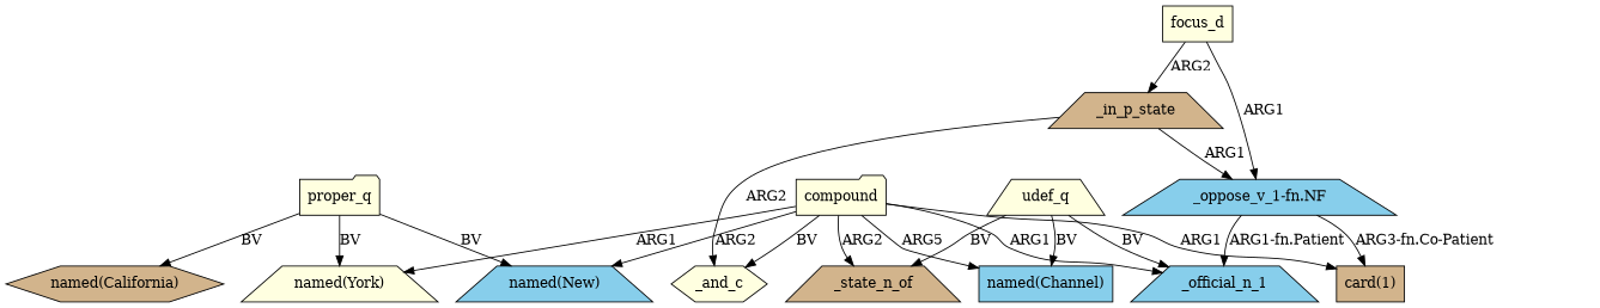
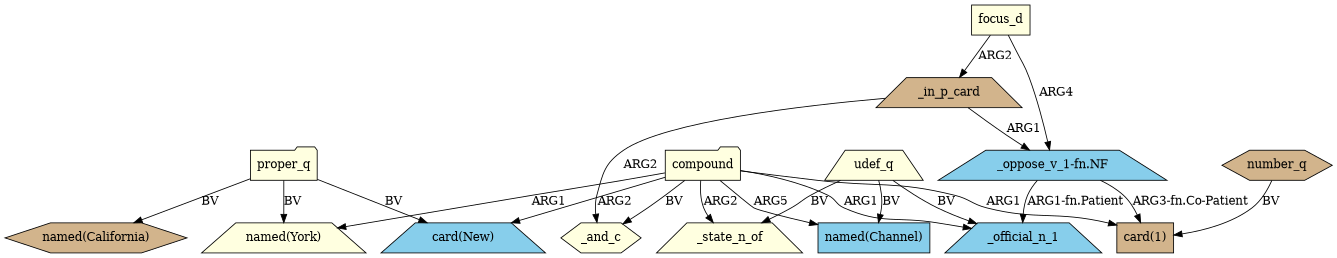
  digraph {
    node [fillcolor=lightyellow shape=trapezium style=filled]
    compound [shape=folder]
-   "named(New)" [fillcolor=skyblue]
-   _state_n_of [fillcolor=tan]
+   "named(New)" [fillcolor=skyblue label="card(New)"]
+   _state_n_of
    "named(Channel)" [fillcolor=skyblue shape=box]
    "named(York)"
    _official_n_1 [fillcolor=skyblue]
    "card(1)" [fillcolor=tan shape=box]
    _and_c [shape=hexagon]
    proper_q [shape=folder]
    "named(California)" [fillcolor=tan shape=hexagon]
    udef_q
    focus_d [shape=box]
-   _in_p_state [fillcolor=tan]
+   _in_p_state [fillcolor=tan label=_in_p_card]
    "_oppose_v_1-fn.NF" [fillcolor=skyblue]
+   number_q [fillcolor=tan shape=hexagon]
    compound -> "named(New)" [label=ARG2]
    compound -> _state_n_of [label=ARG2]
    compound -> "named(Channel)" [label=ARG5]
    compound -> "named(York)" [label=ARG1]
    compound -> _official_n_1 [label=ARG1]
    compound -> "card(1)" [label=ARG1]
    compound -> _and_c [label=BV]
    proper_q -> "named(New)" [label=BV]
    proper_q -> "named(York)" [label=BV]
    proper_q -> "named(California)" [label=BV]
    udef_q -> _state_n_of [label=BV]
    udef_q -> "named(Channel)" [label=BV]
    udef_q -> _official_n_1 [label=BV]
    focus_d -> _in_p_state [label=ARG2]
-   focus_d -> "_oppose_v_1-fn.NF" [label=ARG1]
+   focus_d -> "_oppose_v_1-fn.NF" [label=ARG4]
    _in_p_state -> _and_c [label=ARG2]
    _in_p_state -> "_oppose_v_1-fn.NF" [label=ARG1]
    "_oppose_v_1-fn.NF" -> _official_n_1 [label="ARG1-fn.Patient"]
    "_oppose_v_1-fn.NF" -> "card(1)" [label="ARG3-fn.Co-Patient"]
+   number_q -> "card(1)" [label=BV]
  }
